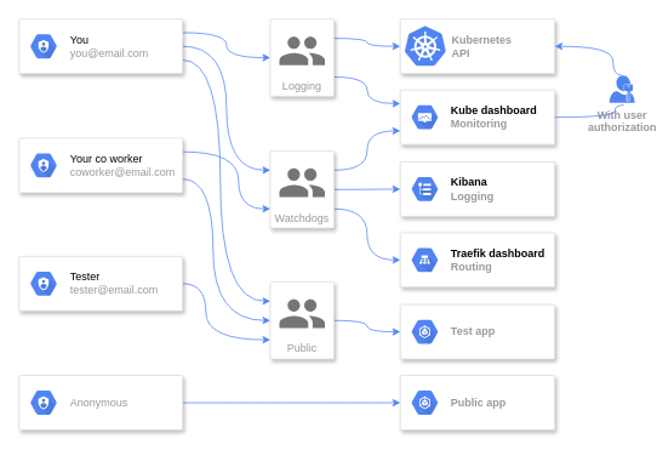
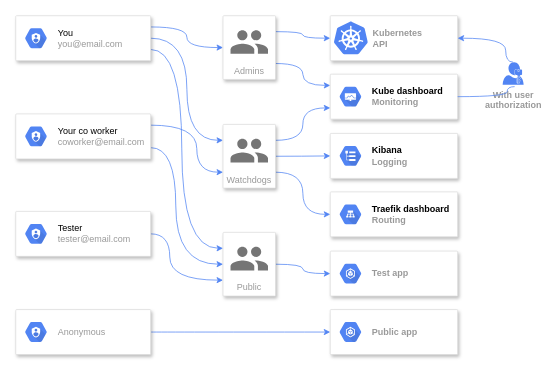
  <mxCell id="0" />
  <mxCell id="1" parent="0" />
  <mxCell id="2" style="rounded=0;orthogonalLoop=1;jettySize=auto;html=1;endArrow=classic;endFill=1;strokeColor=#5184F3;fontColor=#999999;exitX=1;exitY=0.5;exitDx=0;exitDy=0;entryX=0;entryY=0.25;entryDx=0;entryDy=0;edgeStyle=orthogonalEdgeStyle;curved=1;" edge="1" parent="1" source="42" target="32"><mxGeometry relative="1" as="geometry"><mxPoint x="-256.5" y="74.571" as="sourcePoint" /></mxGeometry></mxCell>
  <mxCell id="3" style="rounded=0;orthogonalLoop=1;jettySize=auto;html=1;endArrow=classic;endFill=1;strokeColor=#5184F3;fontColor=#999999;exitX=1;exitY=0.25;exitDx=0;exitDy=0;edgeStyle=orthogonalEdgeStyle;curved=1;" edge="1" parent="1" source="42" target="6"><mxGeometry relative="1" as="geometry"><mxPoint x="-256.5" y="74.571" as="sourcePoint" /></mxGeometry></mxCell>
  <mxCell id="4" style="rounded=0;orthogonalLoop=1;jettySize=auto;html=1;endArrow=classic;endFill=1;strokeColor=#5184F3;fontColor=#999999;edgeStyle=orthogonalEdgeStyle;curved=1;exitX=1;exitY=0.25;exitDx=0;exitDy=0;" edge="1" parent="1" source="6" target="14"><mxGeometry relative="1" as="geometry" /></mxCell>
  <mxCell id="5" style="rounded=0;orthogonalLoop=1;jettySize=auto;html=1;endArrow=classic;endFill=1;strokeColor=#5184F3;fontColor=#999999;edgeStyle=orthogonalEdgeStyle;curved=1;entryX=0;entryY=0.25;entryDx=0;entryDy=0;exitX=1;exitY=0.75;exitDx=0;exitDy=0;" edge="1" parent="1" source="6" target="18"><mxGeometry relative="1" as="geometry" /></mxCell>
- <mxCell id="6" value="Logging" style="strokeColor=#dddddd;fillColor=#ffffff;shadow=1;strokeWidth=1;rounded=1;absoluteArcSize=1;arcSize=2;labelPosition=center;verticalLabelPosition=middle;align=center;verticalAlign=bottom;spacingLeft=0;fontColor=#999999;fontSize=12;whiteSpace=wrap;spacingBottom=2;" vertex="1" parent="1"><mxGeometry x="297" y="20" width="70" height="85" as="geometry" /></mxCell>
+ <mxCell id="6" value="Admins" style="strokeColor=#dddddd;fillColor=#ffffff;shadow=1;strokeWidth=1;rounded=1;absoluteArcSize=1;arcSize=2;labelPosition=center;verticalLabelPosition=middle;align=center;verticalAlign=bottom;spacingLeft=0;fontColor=#999999;fontSize=12;whiteSpace=wrap;spacingBottom=2;" vertex="1" parent="1"><mxGeometry x="297" y="20" width="70" height="85" as="geometry" /></mxCell>
  <mxCell id="7" value="" style="dashed=0;connectable=0;html=1;fillColor=#757575;strokeColor=none;shape=mxgraph.gcp2.users;part=1;" vertex="1" parent="6"><mxGeometry x="0.5" width="50" height="31.5" relative="1" as="geometry"><mxPoint x="-25" y="19.25" as="offset" /></mxGeometry></mxCell>
  <mxCell id="8" style="rounded=0;orthogonalLoop=1;jettySize=auto;html=1;endArrow=classic;endFill=1;strokeColor=#5184F3;fontColor=#999999;edgeStyle=orthogonalEdgeStyle;curved=1;entryX=0;entryY=0.75;entryDx=0;entryDy=0;" edge="1" parent="1" source="9" target="35"><mxGeometry relative="1" as="geometry"><Array as="points"><mxPoint x="226" y="311" /><mxPoint x="226" y="373" /></Array></mxGeometry></mxCell>
  <mxCell id="9" value="" style="strokeColor=#dddddd;fillColor=#ffffff;shadow=1;strokeWidth=1;rounded=1;absoluteArcSize=1;arcSize=2;" vertex="1" parent="1"><mxGeometry x="20.5" y="281" width="180" height="60" as="geometry" /></mxCell>
  <mxCell id="10" value="&lt;span style=&quot;color: rgb(0 , 0 , 0) ; text-align: center&quot;&gt;Tester&lt;/span&gt;&lt;br&gt;&lt;span style=&quot;text-align: center&quot;&gt;tester@email.com&lt;/span&gt;" style="dashed=0;connectable=0;html=1;fillColor=#5184F3;strokeColor=none;shape=mxgraph.gcp2.hexIcon;prIcon=cloud_iam;part=1;labelPosition=right;verticalLabelPosition=middle;align=left;verticalAlign=middle;spacingLeft=5;fontColor=#999999;fontSize=12;" vertex="1" parent="9"><mxGeometry y="0.5" width="44" height="39" relative="1" as="geometry"><mxPoint x="5" y="-19.5" as="offset" /></mxGeometry></mxCell>
  <mxCell id="11" style="edgeStyle=orthogonalEdgeStyle;curved=1;rounded=0;orthogonalLoop=1;jettySize=auto;html=1;endArrow=classic;endFill=1;strokeColor=#5184F3;fontColor=#999999;" edge="1" parent="1" source="12" target="23"><mxGeometry relative="1" as="geometry" /></mxCell>
  <mxCell id="12" value="" style="strokeColor=#dddddd;fillColor=#ffffff;shadow=1;strokeWidth=1;rounded=1;absoluteArcSize=1;arcSize=2;" vertex="1" parent="1"><mxGeometry x="20.5" y="412" width="180" height="60" as="geometry" /></mxCell>
  <mxCell id="13" value="Anonymous" style="dashed=0;connectable=0;html=1;fillColor=#5184F3;strokeColor=none;shape=mxgraph.gcp2.hexIcon;prIcon=cloud_iam;part=1;labelPosition=right;verticalLabelPosition=middle;align=left;verticalAlign=middle;spacingLeft=5;fontColor=#999999;fontSize=12;" vertex="1" parent="12"><mxGeometry y="0.5" width="44" height="39" relative="1" as="geometry"><mxPoint x="5" y="-19.5" as="offset" /></mxGeometry></mxCell>
  <mxCell id="14" value="" style="strokeColor=#dddddd;fillColor=#ffffff;shadow=1;strokeWidth=1;rounded=1;absoluteArcSize=1;arcSize=2;fontStyle=1" vertex="1" parent="1"><mxGeometry x="440" y="20" width="170" height="60" as="geometry" /></mxCell>
  <mxCell id="15" value="&lt;b&gt;Kubernetes&lt;br&gt;API&lt;/b&gt;" style="dashed=0;connectable=0;html=1;fillColor=#5184F3;strokeColor=none;shape=mxgraph.gcp2.kubernetes_logo;part=1;labelPosition=right;verticalLabelPosition=middle;align=left;verticalAlign=middle;spacingLeft=5;fontColor=#999999;fontSize=12;" vertex="1" parent="14"><mxGeometry width="45" height="43.65" relative="1" as="geometry"><mxPoint x="5" y="7.675" as="offset" /></mxGeometry></mxCell>
  <mxCell id="16" value="" style="strokeColor=#dddddd;fillColor=#ffffff;shadow=1;strokeWidth=1;rounded=1;absoluteArcSize=1;arcSize=2;fontColor=#999999;fontStyle=1" vertex="1" parent="1"><mxGeometry x="440" y="177" width="170" height="60" as="geometry" /></mxCell>
  <mxCell id="17" value="&lt;b&gt;&lt;font color=&quot;#000000&quot;&gt;Kibana&lt;/font&gt;&lt;br&gt;Logging&lt;/b&gt;" style="dashed=0;connectable=0;html=1;fillColor=#5184F3;strokeColor=none;shape=mxgraph.gcp2.hexIcon;prIcon=logging;part=1;labelPosition=right;verticalLabelPosition=middle;align=left;verticalAlign=middle;spacingLeft=5;fontColor=#999999;fontSize=12;" vertex="1" parent="16"><mxGeometry y="0.5" width="44" height="39" relative="1" as="geometry"><mxPoint x="5" y="-19.5" as="offset" /></mxGeometry></mxCell>
  <mxCell id="18" value="" style="strokeColor=#dddddd;fillColor=#ffffff;shadow=1;strokeWidth=1;rounded=1;absoluteArcSize=1;arcSize=2;fontColor=#999999;" vertex="1" parent="1"><mxGeometry x="440" y="98" width="170" height="60" as="geometry" /></mxCell>
  <mxCell id="19" value="&lt;b&gt;&lt;font color=&quot;#000000&quot;&gt;Kube dashboard&lt;/font&gt;&lt;br&gt;Monitoring&lt;/b&gt;" style="dashed=0;connectable=0;html=1;fillColor=#5184F3;strokeColor=none;shape=mxgraph.gcp2.hexIcon;prIcon=cloud_deployment_manager;part=1;labelPosition=right;verticalLabelPosition=middle;align=left;verticalAlign=middle;spacingLeft=5;fontColor=#999999;fontSize=12;" vertex="1" parent="18"><mxGeometry y="0.5" width="44" height="39" relative="1" as="geometry"><mxPoint x="5" y="-19.5" as="offset" /></mxGeometry></mxCell>
  <mxCell id="20" value="" style="strokeColor=#dddddd;fillColor=#ffffff;shadow=1;strokeWidth=1;rounded=1;absoluteArcSize=1;arcSize=2;fontColor=#999999;" vertex="1" parent="1"><mxGeometry x="440" y="255" width="170" height="60" as="geometry" /></mxCell>
  <mxCell id="21" value="&lt;b&gt;&lt;font color=&quot;#000000&quot;&gt;Traefik dashboard&lt;/font&gt;&lt;br&gt;Routing&lt;/b&gt;" style="dashed=0;connectable=0;html=1;fillColor=#5184F3;strokeColor=none;shape=mxgraph.gcp2.hexIcon;prIcon=cloud_load_balancing;part=1;labelPosition=right;verticalLabelPosition=middle;align=left;verticalAlign=middle;spacingLeft=5;fontColor=#999999;fontSize=12;" vertex="1" parent="20"><mxGeometry y="0.5" width="44" height="39" relative="1" as="geometry"><mxPoint x="5" y="-19.5" as="offset" /></mxGeometry></mxCell>
  <mxCell id="22" style="edgeStyle=orthogonalEdgeStyle;rounded=0;orthogonalLoop=1;jettySize=auto;html=1;elbow=vertical;curved=1;entryX=1;entryY=0.5;entryDx=0;entryDy=0;exitX=0.5;exitY=0;exitDx=0;exitDy=0;strokeColor=#5184F3;exitPerimeter=0;" edge="1" parent="1" source="27" target="14"><mxGeometry relative="1" as="geometry"><mxPoint x="509" y="145" as="sourcePoint" /><Array as="points"><mxPoint x="674" y="50" /></Array></mxGeometry></mxCell>
  <mxCell id="23" value="" style="strokeColor=#dddddd;fillColor=#ffffff;shadow=1;strokeWidth=1;rounded=1;absoluteArcSize=1;arcSize=2;fontColor=#999999;" vertex="1" parent="1"><mxGeometry x="440" y="412" width="170" height="60" as="geometry" /></mxCell>
  <mxCell id="24" value="&lt;b&gt;Public&amp;nbsp;app&lt;/b&gt;" style="dashed=0;connectable=0;html=1;fillColor=#5184F3;strokeColor=none;shape=mxgraph.gcp2.hexIcon;prIcon=container_engine;part=1;labelPosition=right;verticalLabelPosition=middle;align=left;verticalAlign=middle;spacingLeft=5;fontColor=#999999;fontSize=12;" vertex="1" parent="23"><mxGeometry y="0.5" width="44" height="39" relative="1" as="geometry"><mxPoint x="5" y="-19.5" as="offset" /></mxGeometry></mxCell>
  <mxCell id="25" value="" style="strokeColor=#dddddd;fillColor=#ffffff;shadow=1;strokeWidth=1;rounded=1;absoluteArcSize=1;arcSize=2;fontColor=#999999;" vertex="1" parent="1"><mxGeometry x="440" y="334" width="170" height="60" as="geometry" /></mxCell>
  <mxCell id="26" value="&lt;b&gt;Test app&lt;/b&gt;" style="dashed=0;connectable=0;html=1;fillColor=#5184F3;strokeColor=none;shape=mxgraph.gcp2.hexIcon;prIcon=container_engine;part=1;labelPosition=right;verticalLabelPosition=middle;align=left;verticalAlign=middle;spacingLeft=5;fontColor=#999999;fontSize=12;" vertex="1" parent="25"><mxGeometry y="0.5" width="44" height="39" relative="1" as="geometry"><mxPoint x="5" y="-19.5" as="offset" /></mxGeometry></mxCell>
  <mxCell id="27" value="With user&lt;br&gt;authorization" style="pointerEvents=1;shadow=0;dashed=0;html=1;strokeColor=none;labelPosition=center;verticalLabelPosition=bottom;verticalAlign=top;align=center;shape=mxgraph.mscae.enterprise.user_permissions;fillColor=#5184F3;fontColor=#999999;fontStyle=1" vertex="1" parent="1"><mxGeometry x="670" y="82" width="28" height="30" as="geometry" /></mxCell>
  <mxCell id="28" style="edgeStyle=orthogonalEdgeStyle;rounded=0;orthogonalLoop=1;jettySize=auto;html=1;elbow=vertical;curved=1;entryX=0.571;entryY=1.087;entryDx=0;entryDy=0;exitX=1;exitY=0.5;exitDx=0;exitDy=0;strokeColor=#5184F3;entryPerimeter=0;endArrow=none;endFill=0;" edge="1" parent="1" source="18" target="27"><mxGeometry relative="1" as="geometry"><mxPoint x="610.143" y="127.952" as="sourcePoint" /><mxPoint x="610.143" y="49.857" as="targetPoint" /><Array as="points"><mxPoint x="676" y="128" /></Array></mxGeometry></mxCell>
  <mxCell id="29" style="rounded=0;orthogonalLoop=1;jettySize=auto;html=1;endArrow=classic;endFill=1;strokeColor=#5184F3;fontColor=#999999;edgeStyle=orthogonalEdgeStyle;curved=1;exitX=1;exitY=0.25;exitDx=0;exitDy=0;entryX=0;entryY=0.75;entryDx=0;entryDy=0;" edge="1" parent="1" source="32" target="18"><mxGeometry relative="1" as="geometry" /></mxCell>
  <mxCell id="30" style="rounded=0;orthogonalLoop=1;jettySize=auto;html=1;endArrow=classic;endFill=1;strokeColor=#5184F3;fontColor=#999999;edgeStyle=orthogonalEdgeStyle;curved=1;" edge="1" parent="1" source="32" target="16"><mxGeometry relative="1" as="geometry" /></mxCell>
  <mxCell id="31" style="rounded=0;orthogonalLoop=1;jettySize=auto;html=1;entryX=0;entryY=0.5;entryDx=0;entryDy=0;endArrow=classic;endFill=1;strokeColor=#5184F3;fontColor=#999999;edgeStyle=orthogonalEdgeStyle;curved=1;exitX=1;exitY=0.75;exitDx=0;exitDy=0;" edge="1" parent="1" source="32" target="20"><mxGeometry relative="1" as="geometry" /></mxCell>
  <mxCell id="32" value="Watchdogs" style="strokeColor=#dddddd;fillColor=#ffffff;shadow=1;strokeWidth=1;rounded=1;absoluteArcSize=1;arcSize=2;labelPosition=center;verticalLabelPosition=middle;align=center;verticalAlign=bottom;spacingLeft=0;fontColor=#999999;fontSize=12;whiteSpace=wrap;spacingBottom=2;" vertex="1" parent="1"><mxGeometry x="297" y="165" width="70" height="85" as="geometry" /></mxCell>
  <mxCell id="33" value="" style="dashed=0;connectable=0;html=1;fillColor=#757575;strokeColor=none;shape=mxgraph.gcp2.users;part=1;" vertex="1" parent="32"><mxGeometry x="0.5" width="50" height="31.5" relative="1" as="geometry"><mxPoint x="-25" y="19.25" as="offset" /></mxGeometry></mxCell>
  <mxCell id="34" style="rounded=0;orthogonalLoop=1;jettySize=auto;html=1;endArrow=classic;endFill=1;strokeColor=#5184F3;fontColor=#999999;edgeStyle=orthogonalEdgeStyle;curved=1;" edge="1" parent="1" source="35" target="25"><mxGeometry relative="1" as="geometry" /></mxCell>
  <mxCell id="35" value="Public" style="strokeColor=#dddddd;fillColor=#ffffff;shadow=1;strokeWidth=1;rounded=1;absoluteArcSize=1;arcSize=2;labelPosition=center;verticalLabelPosition=middle;align=center;verticalAlign=bottom;spacingLeft=0;fontColor=#999999;fontSize=12;whiteSpace=wrap;spacingBottom=2;" vertex="1" parent="1"><mxGeometry x="297" y="309" width="70" height="85" as="geometry" /></mxCell>
  <mxCell id="36" value="" style="dashed=0;connectable=0;html=1;fillColor=#757575;strokeColor=none;shape=mxgraph.gcp2.users;part=1;" vertex="1" parent="35"><mxGeometry x="0.5" width="50" height="31.5" relative="1" as="geometry"><mxPoint x="-25" y="19.25" as="offset" /></mxGeometry></mxCell>
  <mxCell id="37" style="rounded=0;orthogonalLoop=1;jettySize=auto;html=1;endArrow=classic;endFill=1;strokeColor=#5184F3;fontColor=#999999;entryX=0;entryY=0.5;entryDx=0;entryDy=0;exitX=1;exitY=0.75;exitDx=0;exitDy=0;edgeStyle=orthogonalEdgeStyle;curved=1;" edge="1" parent="1" source="39" target="35"><mxGeometry relative="1" as="geometry"><Array as="points"><mxPoint x="234" y="196" /><mxPoint x="234" y="351" /></Array></mxGeometry></mxCell>
  <mxCell id="38" style="rounded=0;orthogonalLoop=1;jettySize=auto;html=1;exitX=1;exitY=0.25;exitDx=0;exitDy=0;endArrow=classic;endFill=1;strokeColor=#5184F3;fontColor=#999999;edgeStyle=orthogonalEdgeStyle;curved=1;entryX=0;entryY=0.75;entryDx=0;entryDy=0;" edge="1" parent="1" source="39" target="32"><mxGeometry relative="1" as="geometry"><Array as="points"><mxPoint x="262" y="166" /><mxPoint x="262" y="229" /></Array></mxGeometry></mxCell>
  <mxCell id="39" value="" style="strokeColor=#dddddd;fillColor=#ffffff;shadow=1;strokeWidth=1;rounded=1;absoluteArcSize=1;arcSize=2;" vertex="1" parent="1"><mxGeometry x="20.5" y="151" width="180" height="60" as="geometry" /></mxCell>
  <mxCell id="40" value="&lt;span style=&quot;color: rgb(0 , 0 , 0) ; text-align: center&quot;&gt;Your co worker&lt;/span&gt;&lt;br&gt;&lt;span style=&quot;text-align: center&quot;&gt;coworker@email.com&lt;/span&gt;" style="dashed=0;connectable=0;html=1;fillColor=#5184F3;strokeColor=none;shape=mxgraph.gcp2.hexIcon;prIcon=cloud_iam;part=1;labelPosition=right;verticalLabelPosition=middle;align=left;verticalAlign=middle;spacingLeft=5;fontColor=#999999;fontSize=12;" vertex="1" parent="39"><mxGeometry y="0.5" width="44" height="39" relative="1" as="geometry"><mxPoint x="5" y="-19.5" as="offset" /></mxGeometry></mxCell>
  <mxCell id="41" style="rounded=0;orthogonalLoop=1;jettySize=auto;html=1;endArrow=classic;endFill=1;strokeColor=#5184F3;fontColor=#999999;entryX=0;entryY=0.25;entryDx=0;entryDy=0;exitX=1;exitY=0.75;exitDx=0;exitDy=0;edgeStyle=orthogonalEdgeStyle;curved=1;" edge="1" parent="1" source="42" target="35"><mxGeometry relative="1" as="geometry"><mxPoint x="-314" y="85" as="sourcePoint" /><Array as="points"><mxPoint x="242" y="65" /><mxPoint x="242" y="330" /></Array></mxGeometry></mxCell>
  <mxCell id="42" value="" style="strokeColor=#dddddd;fillColor=#ffffff;shadow=1;strokeWidth=1;rounded=1;absoluteArcSize=1;arcSize=2;" vertex="1" parent="1"><mxGeometry x="20.5" y="20" width="180" height="60" as="geometry" /></mxCell>
  <mxCell id="43" value="&lt;span style=&quot;color: rgb(0 , 0 , 0) ; text-align: center&quot;&gt;You&lt;/span&gt;&lt;br&gt;&lt;span style=&quot;text-align: center&quot;&gt;you@email.com&lt;/span&gt;" style="dashed=0;connectable=0;html=1;fillColor=#5184F3;strokeColor=none;shape=mxgraph.gcp2.hexIcon;prIcon=cloud_iam;part=1;labelPosition=right;verticalLabelPosition=middle;align=left;verticalAlign=middle;spacingLeft=5;fontColor=#999999;fontSize=12;" vertex="1" parent="42"><mxGeometry y="0.5" width="44" height="39" relative="1" as="geometry"><mxPoint x="5" y="-19.5" as="offset" /></mxGeometry></mxCell>
